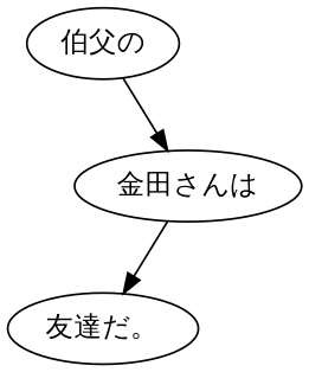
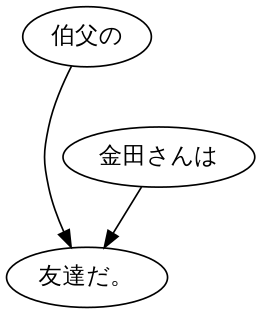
  digraph {
    fontname=Lato
    node [fontname=Lato]
    edge [fontname=Lato]
    n1 [label="友達だ。"]
    n2 [label="金田さんは"]
    n3 [label="伯父の"]
    n2 -> n1
-   n3 -> n2
+   n3 -> n1
  }
